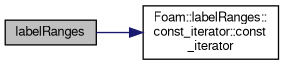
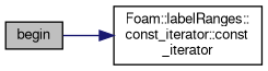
  digraph {
    rankdir=LR
    node [color=black fontname=FreeSans fontsize=10 shape=record]
-   n1 [fillcolor=grey75 fontcolor=black height=0.2 label=labelRanges style=filled width=0.4]
+   n1 [fillcolor=grey75 fontcolor=black height=0.2 label=begin style=filled width=0.4]
    n2 [height=0.2 label="Foam::labelRanges::\lconst_iterator::const\l_iterator" width=0.4]
    n1 -> n2 [color=midnightblue fontname=FreeSans fontsize=10 labelfontname=FreeSans labelfontsize=10 style=solid]
  }
